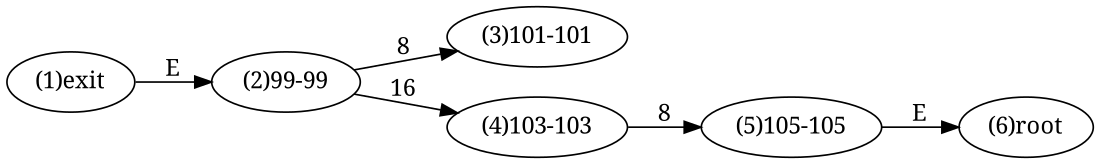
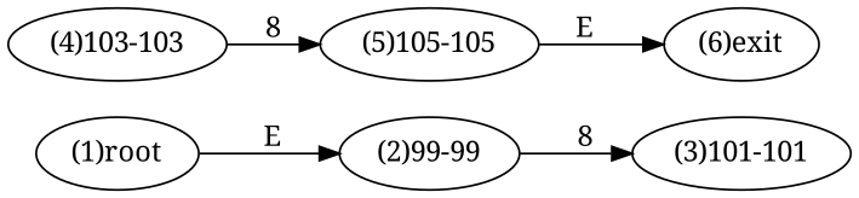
  digraph {
    fontname="Noto Serif"
    rankdir=LR
    node [fontname="Noto Serif"]
    edge [fontname="Noto Serif"]
-   n1 [label="(1)exit"]
+   n1 [label="(1)root"]
    n2 [label="(2)99-99"]
    n3 [label="(3)101-101"]
    n4 [label="(4)103-103"]
    n5 [label="(5)105-105"]
-   n6 [label="(6)root"]
+   n6 [label="(6)exit"]
    n1 -> n2 [label=E]
    n2 -> n3 [label=8]
-   n2 -> n4 [label=16]
    n4 -> n5 [label=8]
    n5 -> n6 [label=E]
  }
